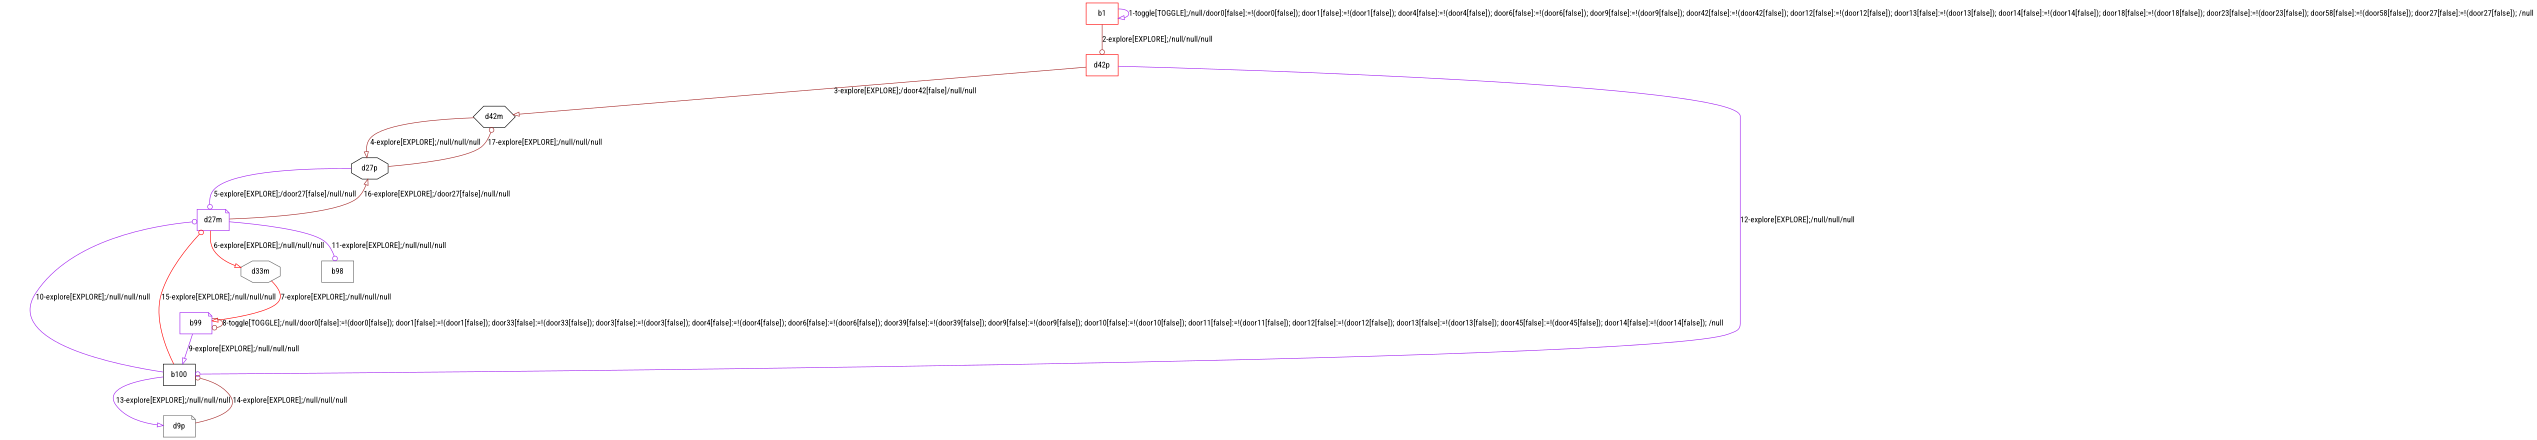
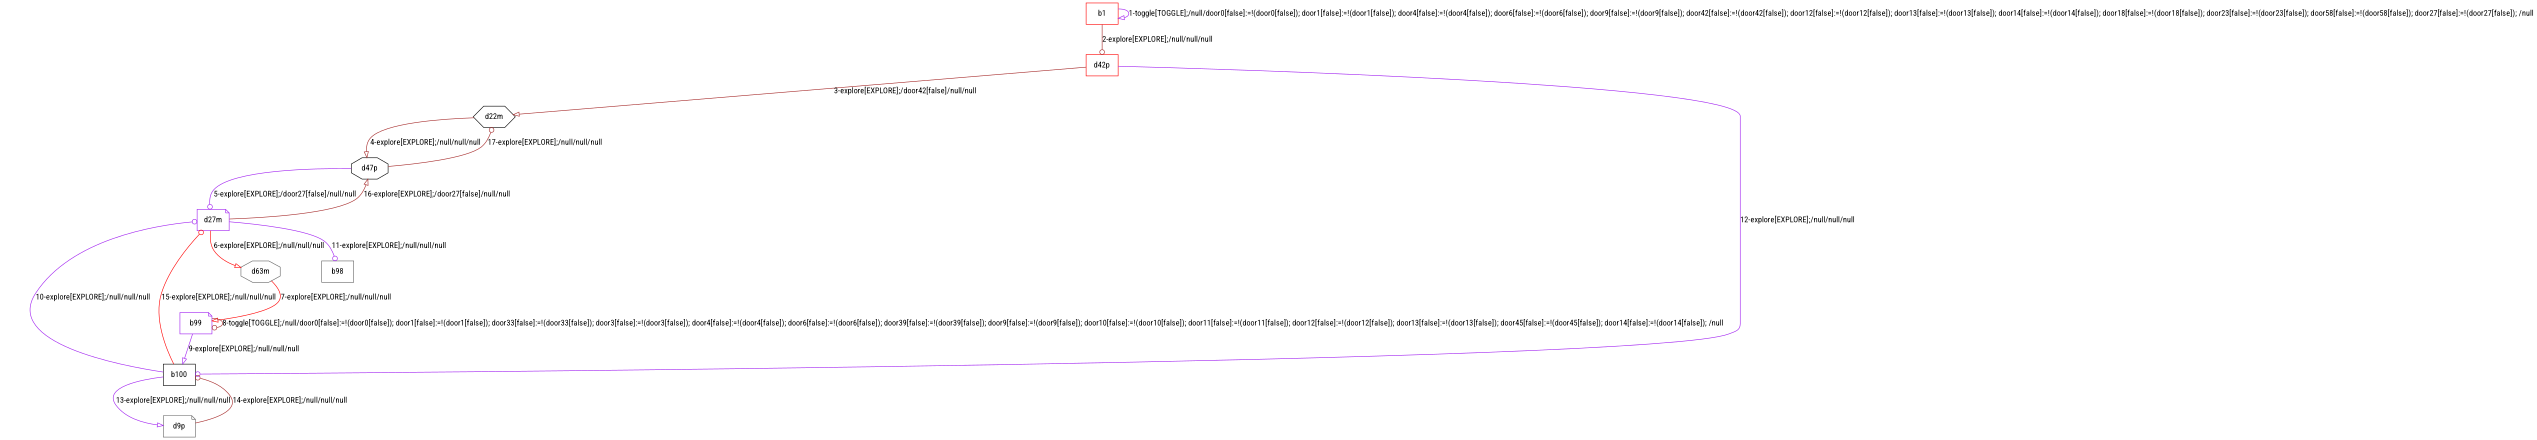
  digraph {
    fontname="Roboto Condensed"
    node [color=black fontname="Roboto Condensed" shape=box]
    edge [arrowhead=odot color=purple fontname="Roboto Condensed"]
    b1 [color=red]
    d42p [color=red]
-   d42m [shape=hexagon]
+   d42m [shape=hexagon label=d22m]
    b100
-   d27p [shape=octagon]
+   d27p [shape=octagon label=d47p]
    d27m [color=purple shape=note]
-   d33m [color=gray40 shape=octagon]
+   d33m [color=gray40 shape=octagon label=d63m]
    b98 [color=gray40]
    b99 [color=purple shape=note]
    d9p [color=gray40 shape=note]
    b1 -> b1 [arrowhead=onormal label="1-toggle[TOGGLE];/null/door0[false]:=!(door0[false]); door1[false]:=!(door1[false]); door4[false]:=!(door4[false]); door6[false]:=!(door6[false]); door9[false]:=!(door9[false]); door42[false]:=!(door42[false]); door12[false]:=!(door12[false]); door13[false]:=!(door13[false]); door14[false]:=!(door14[false]); door18[false]:=!(door18[false]); door23[false]:=!(door23[false]); door58[false]:=!(door58[false]); door27[false]:=!(door27[false]); /null"]
    b1 -> d42p [color=brown label="2-explore[EXPLORE];/null/null/null"]
    d42p -> d42m [arrowhead=onormal color=brown label="3-explore[EXPLORE];/door42[false]/null/null"]
    d42p -> b100 [label="12-explore[EXPLORE];/null/null/null"]
    d42m -> d27p [arrowhead=onormal color=brown label="4-explore[EXPLORE];/null/null/null"]
    b100 -> d27m [label="10-explore[EXPLORE];/null/null/null"]
    b100 -> d27m [color=red label="15-explore[EXPLORE];/null/null/null"]
    b100 -> d9p [arrowhead=onormal label="13-explore[EXPLORE];/null/null/null"]
    d27p -> d42m [color=brown label="17-explore[EXPLORE];/null/null/null"]
    d27p -> d27m [label="5-explore[EXPLORE];/door27[false]/null/null"]
    d27m -> d27p [arrowhead=onormal color=brown label="16-explore[EXPLORE];/door27[false]/null/null"]
    d27m -> d33m [arrowhead=onormal color=red label="6-explore[EXPLORE];/null/null/null"]
    d27m -> b98 [label="11-explore[EXPLORE];/null/null/null"]
    d33m -> b99 [arrowhead=onormal color=red label="7-explore[EXPLORE];/null/null/null"]
    b99 -> b100 [arrowhead=onormal label="9-explore[EXPLORE];/null/null/null"]
    b99 -> b99 [color=brown label="8-toggle[TOGGLE];/null/door0[false]:=!(door0[false]); door1[false]:=!(door1[false]); door33[false]:=!(door33[false]); door3[false]:=!(door3[false]); door4[false]:=!(door4[false]); door6[false]:=!(door6[false]); door39[false]:=!(door39[false]); door9[false]:=!(door9[false]); door10[false]:=!(door10[false]); door11[false]:=!(door11[false]); door12[false]:=!(door12[false]); door13[false]:=!(door13[false]); door45[false]:=!(door45[false]); door14[false]:=!(door14[false]); /null"]
    d9p -> b100 [color=brown label="14-explore[EXPLORE];/null/null/null"]
  }
